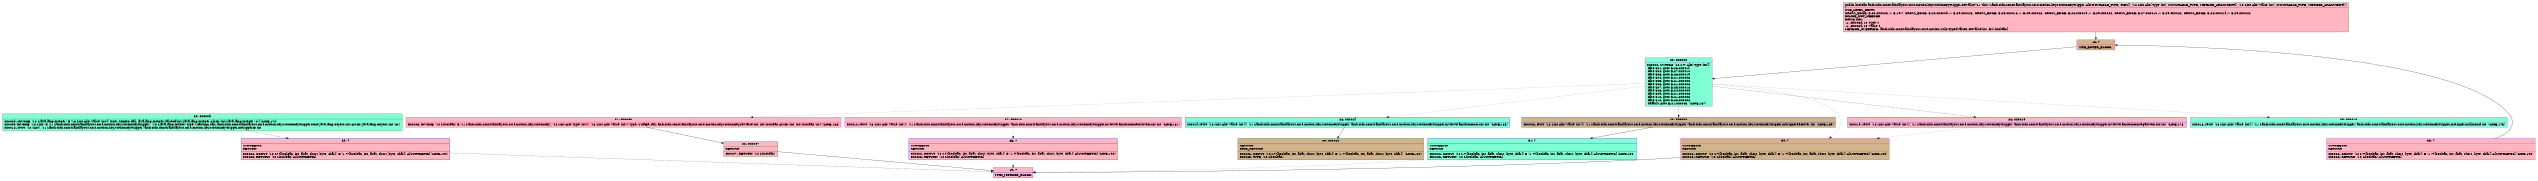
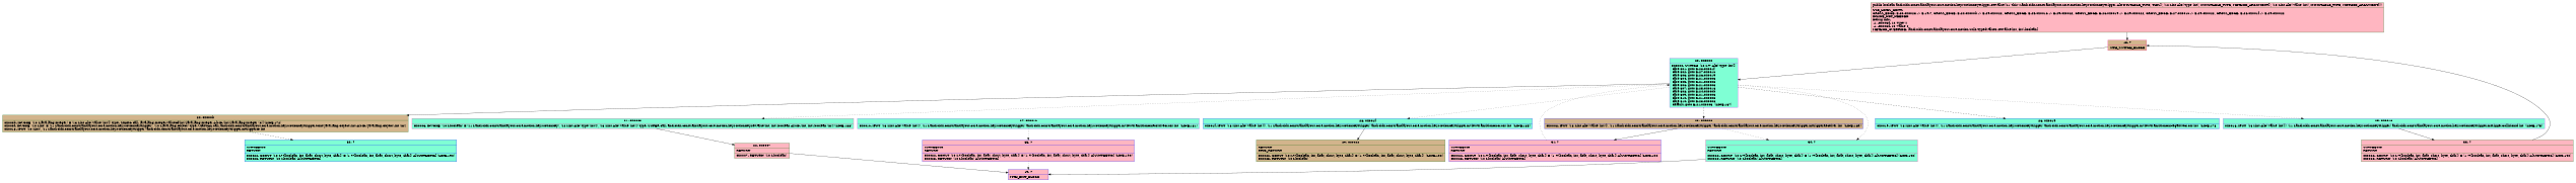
  digraph {
    node [color=blue fillcolor=lightpink shape=record style=filled]
    edge [style=solid]
-   n1 [color=deeppink fillcolor=tan label="{18\:\ ?|MTH_ENTER_BLOCK\l}"]
+   n1 [color=deeppink fillcolor=tan label="{18\:\ ?|MTH_SWITCH_BLOCK\l}"]
    n2 [color=purple fillcolor=aquamarine label="{20\:\ 0x0000|0x0000: SWITCH  (r2 I:?? A[D('type' int)])\l case 301: goto B:28:0x001f\l case 302: goto B:27:0x001c\l case 303: goto B:26:0x0019\l case 304: goto B:21:0x0003\l case 305: goto B:21:0x0003\l case 306: goto B:21:0x0003\l case 307: goto B:25:0x0016\l case 308: goto B:24:0x000b\l case 309: goto B:21:0x0003\l case 310: goto B:21:0x0003\l case 310: goto B:23:0x0008\l default: goto B:21:0x0003  (LINE:167)\l}"]
-   n3 [color=deeppink label="{21\:\ 0x0003|0x0003: INVOKE  (r0 I:boolean) = (r1 I:androidx.constraintlayout.core.motion.key.MotionKey), (r2 I:int A[D('type' int)]), (r3 I:int A[D('value' int)]) type: SUPER call: androidx.constraintlayout.core.motion.key.MotionKey.setValue(int, int):boolean A[MD:(int, int):boolean (m)] (LINE:188)\l}"]
+   n3 [color=deeppink fillcolor=aquamarine label="{21\:\ 0x0003|0x0003: INVOKE  (r0 I:boolean) = (r1 I:androidx.constraintlayout.core.motion.key.MotionKey), (r2 I:int A[D('type' int)]), (r3 I:int A[D('value' int)]) type: SUPER call: androidx.constraintlayout.core.motion.key.MotionKey.setValue(int, int):boolean A[MD:(int, int):boolean (m)] (LINE:188)\l}"]
    n4 [fillcolor=tan label="{23\:\ 0x0008|0x0008: IPUT  (r3 I:int A[D('value' int)]), (r1 I:androidx.constraintlayout.core.motion.key.MotionKeyTrigger) androidx.constraintlayout.core.motion.key.MotionKeyTrigger.mTriggerReceiver int  (LINE:169)\l}"]
-   n5 [color=darkgreen fillcolor=aquamarine label="{24\:\ 0x000b|0x000b: INVOKE  (r0 I:java.lang.Integer) = (r3 I:int A[D('value' int)]) type: STATIC call: java.lang.Integer.valueOf(int):java.lang.Integer A[MD:(int):java.lang.Integer (c)] (LINE:172)\l0x000f: INVOKE  (r0 I:int) = (r1 I:androidx.constraintlayout.core.motion.key.MotionKeyTrigger), (r0 I:java.lang.Object) type: VIRTUAL call: androidx.constraintlayout.core.motion.key.MotionKeyTrigger.toInt(java.lang.Object):int A[MD:(java.lang.Object):int (m)]\l0x0013: IPUT  (r0 I:int), (r1 I:androidx.constraintlayout.core.motion.key.MotionKeyTrigger) androidx.constraintlayout.core.motion.key.MotionKeyTrigger.mTriggerID int \l}"]
+   n5 [color=darkgreen fillcolor=tan label="{24\:\ 0x000b|0x000b: INVOKE  (r0 I:java.lang.Integer) = (r3 I:int A[D('value' int)]) type: STATIC call: java.lang.Integer.valueOf(int):java.lang.Integer A[MD:(int):java.lang.Integer (c)] (LINE:172)\l0x000f: INVOKE  (r0 I:int) = (r1 I:androidx.constraintlayout.core.motion.key.MotionKeyTrigger), (r0 I:java.lang.Object) type: VIRTUAL call: androidx.constraintlayout.core.motion.key.MotionKeyTrigger.toInt(java.lang.Object):int A[MD:(java.lang.Object):int (m)]\l0x0013: IPUT  (r0 I:int), (r1 I:androidx.constraintlayout.core.motion.key.MotionKeyTrigger) androidx.constraintlayout.core.motion.key.MotionKeyTrigger.mTriggerID int \l}"]
    n6 [color=purple fillcolor=aquamarine label="{25\:\ 0x0016|0x0016: IPUT  (r3 I:int A[D('value' int)]), (r1 I:androidx.constraintlayout.core.motion.key.MotionKeyTrigger) androidx.constraintlayout.core.motion.key.MotionKeyTrigger.mTriggerCollisionId int  (LINE:175)\l}"]
-   n7 [label="{26\:\ 0x0019|0x0019: IPUT  (r3 I:int A[D('value' int)]), (r1 I:androidx.constraintlayout.core.motion.key.MotionKeyTrigger) androidx.constraintlayout.core.motion.key.MotionKeyTrigger.mViewTransitionOnNegativeCross int  (LINE:178)\l}"]
+   n7 [fillcolor=aquamarine label="{26\:\ 0x0019|0x0019: IPUT  (r3 I:int A[D('value' int)]), (r1 I:androidx.constraintlayout.core.motion.key.MotionKeyTrigger) androidx.constraintlayout.core.motion.key.MotionKeyTrigger.mViewTransitionOnNegativeCross int  (LINE:178)\l}"]
    n8 [fillcolor=aquamarine label="{28\:\ 0x001f|0x001f: IPUT  (r3 I:int A[D('value' int)]), (r1 I:androidx.constraintlayout.core.motion.key.MotionKeyTrigger) androidx.constraintlayout.core.motion.key.MotionKeyTrigger.mViewTransitionOnCross int  (LINE:185)\l}"]
-   n9 [color=deeppink fillcolor=tan label="{34\:\ ?|SYNTHETIC\lRETURN\l|0x0022: CONST  (r0 I:??[boolean, int, float, short, byte, char]) = (1 ??[boolean, int, float, short, byte, char]) A[SYNTHETIC] (LINE:190)\l0x0023: RETURN  (r0 I:boolean) A[SYNTHETIC]\l}"]
+   n9 [color=deeppink fillcolor=aquamarine label="{34\:\ ?|SYNTHETIC\lRETURN\l|0x0022: CONST  (r0 I:??[boolean, int, float, short, byte, char]) = (1 ??[boolean, int, float, short, byte, char]) A[SYNTHETIC] (LINE:190)\l0x0023: RETURN  (r0 I:boolean) A[SYNTHETIC]\l}"]
    n10 [color=darkgreen label="{22\:\ 0x0007|RETURN\l|0x0007: RETURN  (r0 I:boolean) \l}"]
-   n11 [fillcolor=aquamarine label="{31\:\ ?|SYNTHETIC\lRETURN\l|0x0022: CONST  (r0 I:??[boolean, int, float, short, byte, char]) = (1 ??[boolean, int, float, short, byte, char]) A[SYNTHETIC] (LINE:190)\l0x0023: RETURN  (r0 I:boolean) A[SYNTHETIC]\l}"]
-   n12 [label="{32\:\ ?|SYNTHETIC\lRETURN\l|0x0022: CONST  (r0 I:??[boolean, int, float, short, byte, char]) = (1 ??[boolean, int, float, short, byte, char]) A[SYNTHETIC] (LINE:190)\l0x0023: RETURN  (r0 I:boolean) A[SYNTHETIC]\l}"]
-   n13 [color=purple label="{33\:\ ?|SYNTHETIC\lRETURN\l|0x0022: CONST  (r0 I:??[boolean, int, float, short, byte, char]) = (1 ??[boolean, int, float, short, byte, char]) A[SYNTHETIC] (LINE:190)\l0x0023: RETURN  (r0 I:boolean) A[SYNTHETIC]\l}"]
-   n14 [color=purple label="{27\:\ 0x001c|0x001c: IPUT  (r3 I:int A[D('value' int)]), (r1 I:androidx.constraintlayout.core.motion.key.MotionKeyTrigger) androidx.constraintlayout.core.motion.key.MotionKeyTrigger.mViewTransitionOnPositiveCross int  (LINE:181)\l}"]
+   n11 [label="{31\:\ ?|SYNTHETIC\lRETURN\l|0x0022: CONST  (r0 I:??[boolean, int, float, short, byte, char]) = (1 ??[boolean, int, float, short, byte, char]) A[SYNTHETIC] (LINE:190)\l0x0023: RETURN  (r0 I:boolean) A[SYNTHETIC]\l}"]
+   n12 [fillcolor=aquamarine label="{32\:\ ?|SYNTHETIC\lRETURN\l|0x0022: CONST  (r0 I:??[boolean, int, float, short, byte, char]) = (1 ??[boolean, int, float, short, byte, char]) A[SYNTHETIC] (LINE:190)\l0x0023: RETURN  (r0 I:boolean) A[SYNTHETIC]\l}"]
+   n13 [color=darkgreen label="{33\:\ ?|SYNTHETIC\lRETURN\l|0x0022: CONST  (r0 I:??[boolean, int, float, short, byte, char]) = (1 ??[boolean, int, float, short, byte, char]) A[SYNTHETIC] (LINE:190)\l0x0023: RETURN  (r0 I:boolean) A[SYNTHETIC]\l}"]
+   n14 [color=purple fillcolor=aquamarine label="{27\:\ 0x001c|0x001c: IPUT  (r3 I:int A[D('value' int)]), (r1 I:androidx.constraintlayout.core.motion.key.MotionKeyTrigger) androidx.constraintlayout.core.motion.key.MotionKeyTrigger.mViewTransitionOnPositiveCross int  (LINE:181)\l}"]
    n15 [label="{35\:\ ?|SYNTHETIC\lRETURN\l|0x0022: CONST  (r0 I:??[boolean, int, float, short, byte, char]) = (1 ??[boolean, int, float, short, byte, char]) A[SYNTHETIC] (LINE:190)\l0x0023: RETURN  (r0 I:boolean) A[SYNTHETIC]\l}"]
-   n16 [color=darkgreen fillcolor=tan label="{29\:\ 0x0022|RETURN\lORIG_RETURN\l|0x0022: CONST  (r0 I:??[boolean, int, float, short, byte, char]) = (1 ??[boolean, int, float, short, byte, char])  (LINE:190)\l0x0023: TYPE  (r0 I:boolean) \l}"]
-   n17 [label="{19\:\ ?|MTH_METHOD_BLOCK\l}"]
+   n16 [color=darkgreen fillcolor=tan label="{29\:\ 0x0022|RETURN\lORIG_RETURN\l|0x0022: CONST  (r0 I:??[boolean, int, float, short, byte, char]) = (1 ??[boolean, int, float, short, byte, char])  (LINE:190)\l0x0023: RETURN  (r0 I:boolean) \l}"]
+   n17 [label="{19\:\ ?|MTH_EXIT_BLOCK\l}"]
    n18 [color=darkgreen label="{public boolean androidx.constraintlayout.core.motion.key.MotionKeyTrigger.setValue((r1 'this' I:androidx.constraintlayout.core.motion.key.MotionKeyTrigger A[IMMUTABLE_TYPE, THIS]), (r2 I:int A[D('type' int), IMMUTABLE_TYPE, METHOD_ARGUMENT]), (r3 I:int A[D('value' int), IMMUTABLE_TYPE, METHOD_ARGUMENT]))  | USE_LINES_HINTS\lCROSS_EDGE: B:30:0x0023 \-\> B:19:?, CROSS_EDGE: B:24:0x000b \-\> B:29:0x0022, CROSS_EDGE: B:25:0x0016 \-\> B:29:0x0022, CROSS_EDGE: B:26:0x0019 \-\> B:29:0x0022, CROSS_EDGE: B:27:0x001c \-\> B:29:0x0022, CROSS_EDGE: B:28:0x001f \-\> B:29:0x0022\lINLINE_NOT_NEEDED\lDebug Info:\l  \-1 \-0x003d: r2 'type' I\l  \-1 \-0x003d: r3 'value' I\lMETHOD_OVERRIDE: [androidx.constraintlayout.core.motion.utils.TypedValues.setValue(int, int):boolean]\l}"]
    n1 -> n2
    n2 -> n3 [style=dotted]
    n2 -> n4 [style=dashed]
+   n2 -> n5
    n2 -> n6 [style=dotted]
    n2 -> n7 [style=dashed]
    n2 -> n8 [style=dotted]
    n2 -> n9 [style=dotted]
    n3 -> n10
    n4 -> n11
    n5 -> n12 [style=dashed]
-   n7 -> n9 [style=dotted]
+   n6 -> n13
+   n4 -> n9 [style=dotted]
    n8 -> n16
    n9 -> n17
    n10 -> n17
-   n11 -> n17 [style=dotted]
-   n12 -> n17 [style=dashed]
+   n11 -> n2 [style=dotted]
    n13 -> n1
    n14 -> n15 [style=dotted]
    n15 -> n17 [style=dotted]
    n18 -> n1
  }
